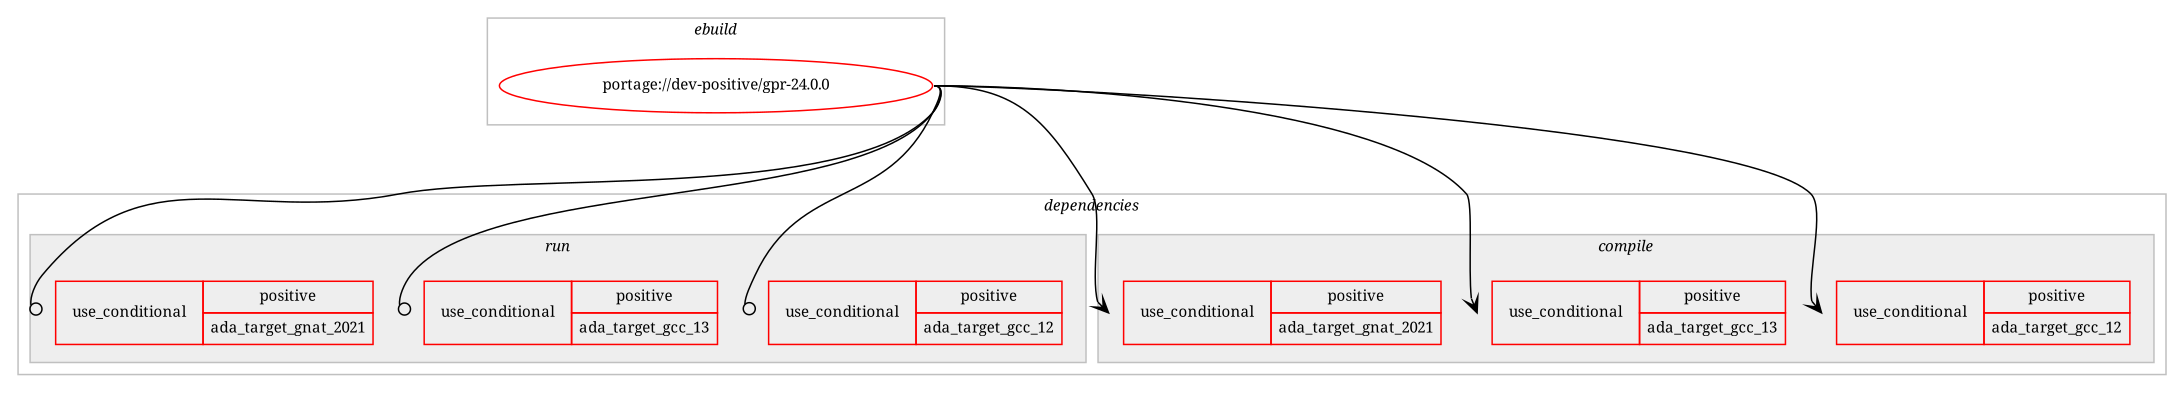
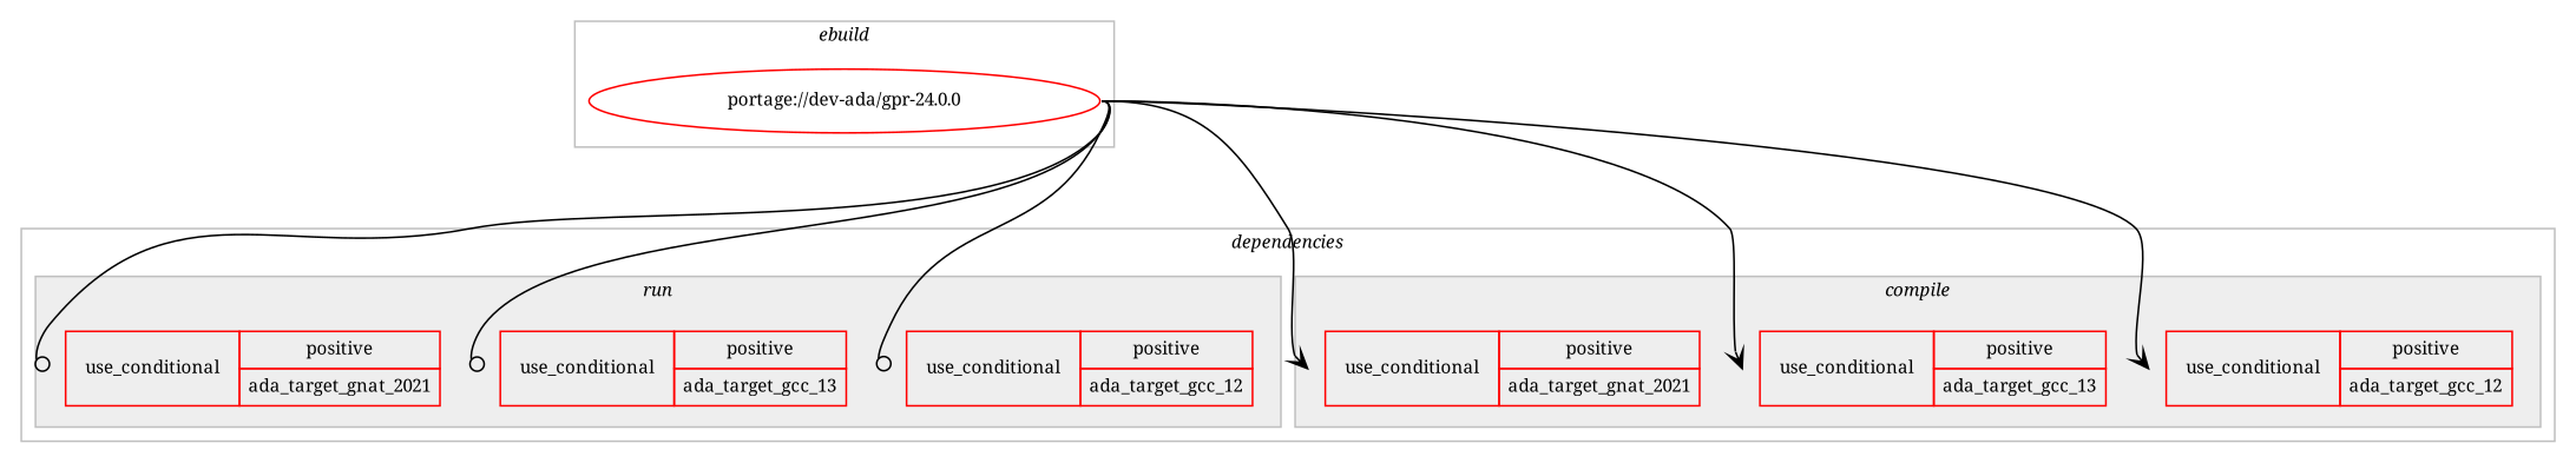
  digraph {
    compound=true
    concentrate=true
    fontname="Noto Serif"
    fontsize=10
    newrank=true
    rankdir=TB
    ranksep=1.5
    node [color=red fontname="Noto Serif" fontsize=10 shape=none]
    edge [arrowhead=vee headport=w style=solid tailport=e weight=20 fontname="Noto Serif"]
-   n1 [label="portage://dev-positive/gpr-24.0.0" width=4 shape=""]
+   n1 [label="portage://dev-ada/gpr-24.0.0" width=4 shape=""]
    n2 [label=<<TABLE BORDER="0" CELLBORDER="1" CELLSPACING="0" CELLPADDING="4"><TR><TD ROWSPAN="3" CELLPADDING="10">use_conditional</TD></TR><TR><TD>positive</TD></TR><TR><TD>ada_target_gcc_12</TD></TR></TABLE>>]
    n3 [label=<<TABLE BORDER="0" CELLBORDER="1" CELLSPACING="0" CELLPADDING="4"><TR><TD ROWSPAN="3" CELLPADDING="10">use_conditional</TD></TR><TR><TD>positive</TD></TR><TR><TD>ada_target_gcc_13</TD></TR></TABLE>>]
    n4 [label=<<TABLE BORDER="0" CELLBORDER="1" CELLSPACING="0" CELLPADDING="4"><TR><TD ROWSPAN="3" CELLPADDING="10">use_conditional</TD></TR><TR><TD>positive</TD></TR><TR><TD>ada_target_gnat_2021</TD></TR></TABLE>>]
    n5 [label=<<TABLE BORDER="0" CELLBORDER="1" CELLSPACING="0" CELLPADDING="4"><TR><TD ROWSPAN="3" CELLPADDING="10">use_conditional</TD></TR><TR><TD>positive</TD></TR><TR><TD>ada_target_gcc_12</TD></TR></TABLE>>]
    n6 [label=<<TABLE BORDER="0" CELLBORDER="1" CELLSPACING="0" CELLPADDING="4"><TR><TD ROWSPAN="3" CELLPADDING="10">use_conditional</TD></TR><TR><TD>positive</TD></TR><TR><TD>ada_target_gcc_13</TD></TR></TABLE>>]
    n7 [label=<<TABLE BORDER="0" CELLBORDER="1" CELLSPACING="0" CELLPADDING="4"><TR><TD ROWSPAN="3" CELLPADDING="10">use_conditional</TD></TR><TR><TD>positive</TD></TR><TR><TD>ada_target_gnat_2021</TD></TR></TABLE>>]
    subgraph cluster_1 {
      color=gray
      label=<<i>ebuild</i>>
      rank=same
      n1
    }
    subgraph cluster_2 {
      color=gray
      label=<<i>dependencies</i>>
      subgraph cluster_3 {
        color=gray
        fillcolor="#eeeeee"
        label=<<i>compile</i>>
        style=filled
        subgraph sub_4 {
          color=gray
          fillcolor="#eeeeee"
          label=<<i>compile</i>>
          style=filled
          n2
        }
        subgraph sub_5 {
          color=gray
          fillcolor="#eeeeee"
          label=<<i>compile</i>>
          style=filled
          n3
        }
        subgraph sub_6 {
          color=gray
          fillcolor="#eeeeee"
          label=<<i>compile</i>>
          style=filled
          n4
        }
      }
      subgraph cluster_7 {
        color=gray
        fillcolor="#eeeeee"
        label=<<i>compile and run</i>>
        style=filled
      }
      subgraph cluster_8 {
        color=gray
        fillcolor="#eeeeee"
        label=<<i>run</i>>
        style=filled
        subgraph sub_9 {
          color=gray
          fillcolor="#eeeeee"
          label=<<i>run</i>>
          style=filled
          n5
        }
        subgraph sub_10 {
          color=gray
          fillcolor="#eeeeee"
          label=<<i>run</i>>
          style=filled
          n6
        }
        subgraph sub_11 {
          color=gray
          fillcolor="#eeeeee"
          label=<<i>run</i>>
          style=filled
          n7
        }
      }
    }
    subgraph cluster_12 {
      color=gray
      label=<<i>candidates</i>>
      rank=same
    }
    n1 -> n2
    n1 -> n3
    n1 -> n4
    n1 -> n5 [arrowhead=odot]
    n1 -> n6 [arrowhead=odot]
    n1 -> n7 [arrowhead=odot]
  }
